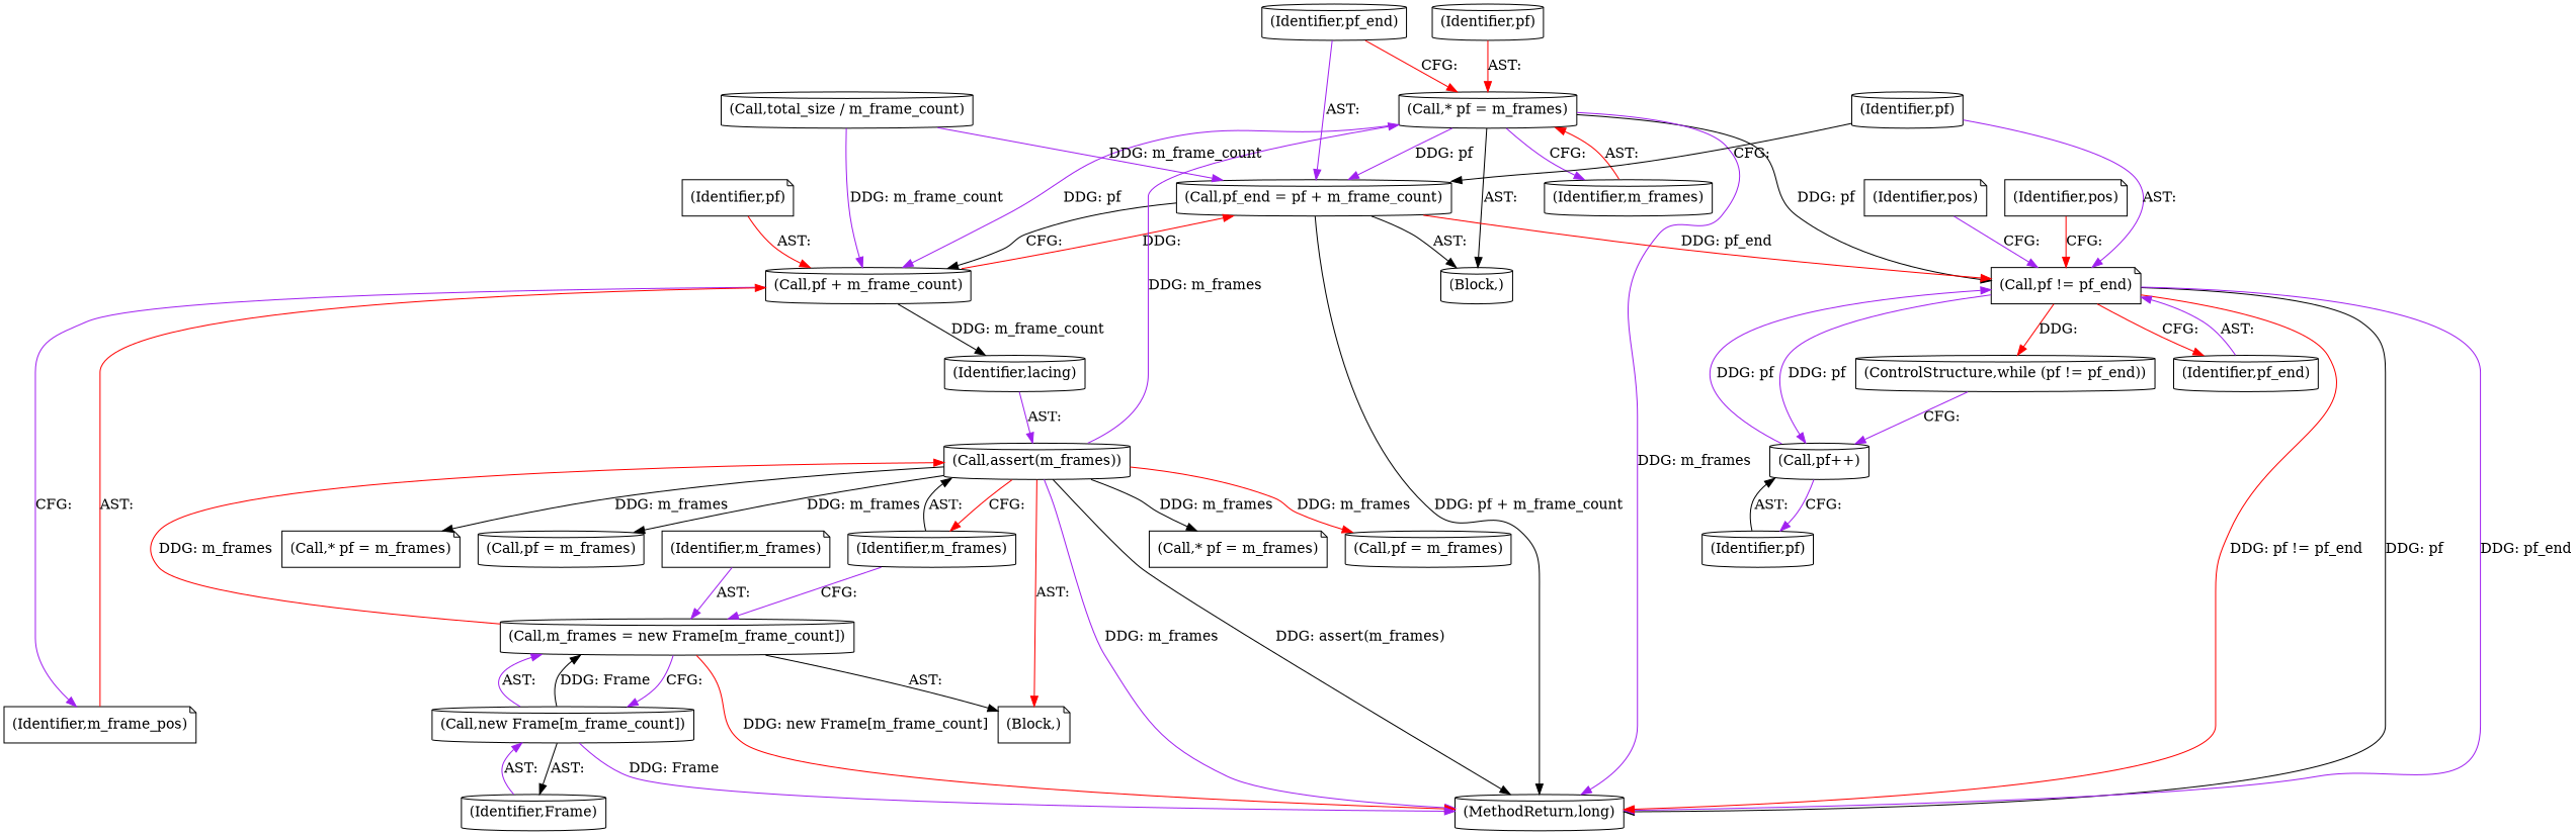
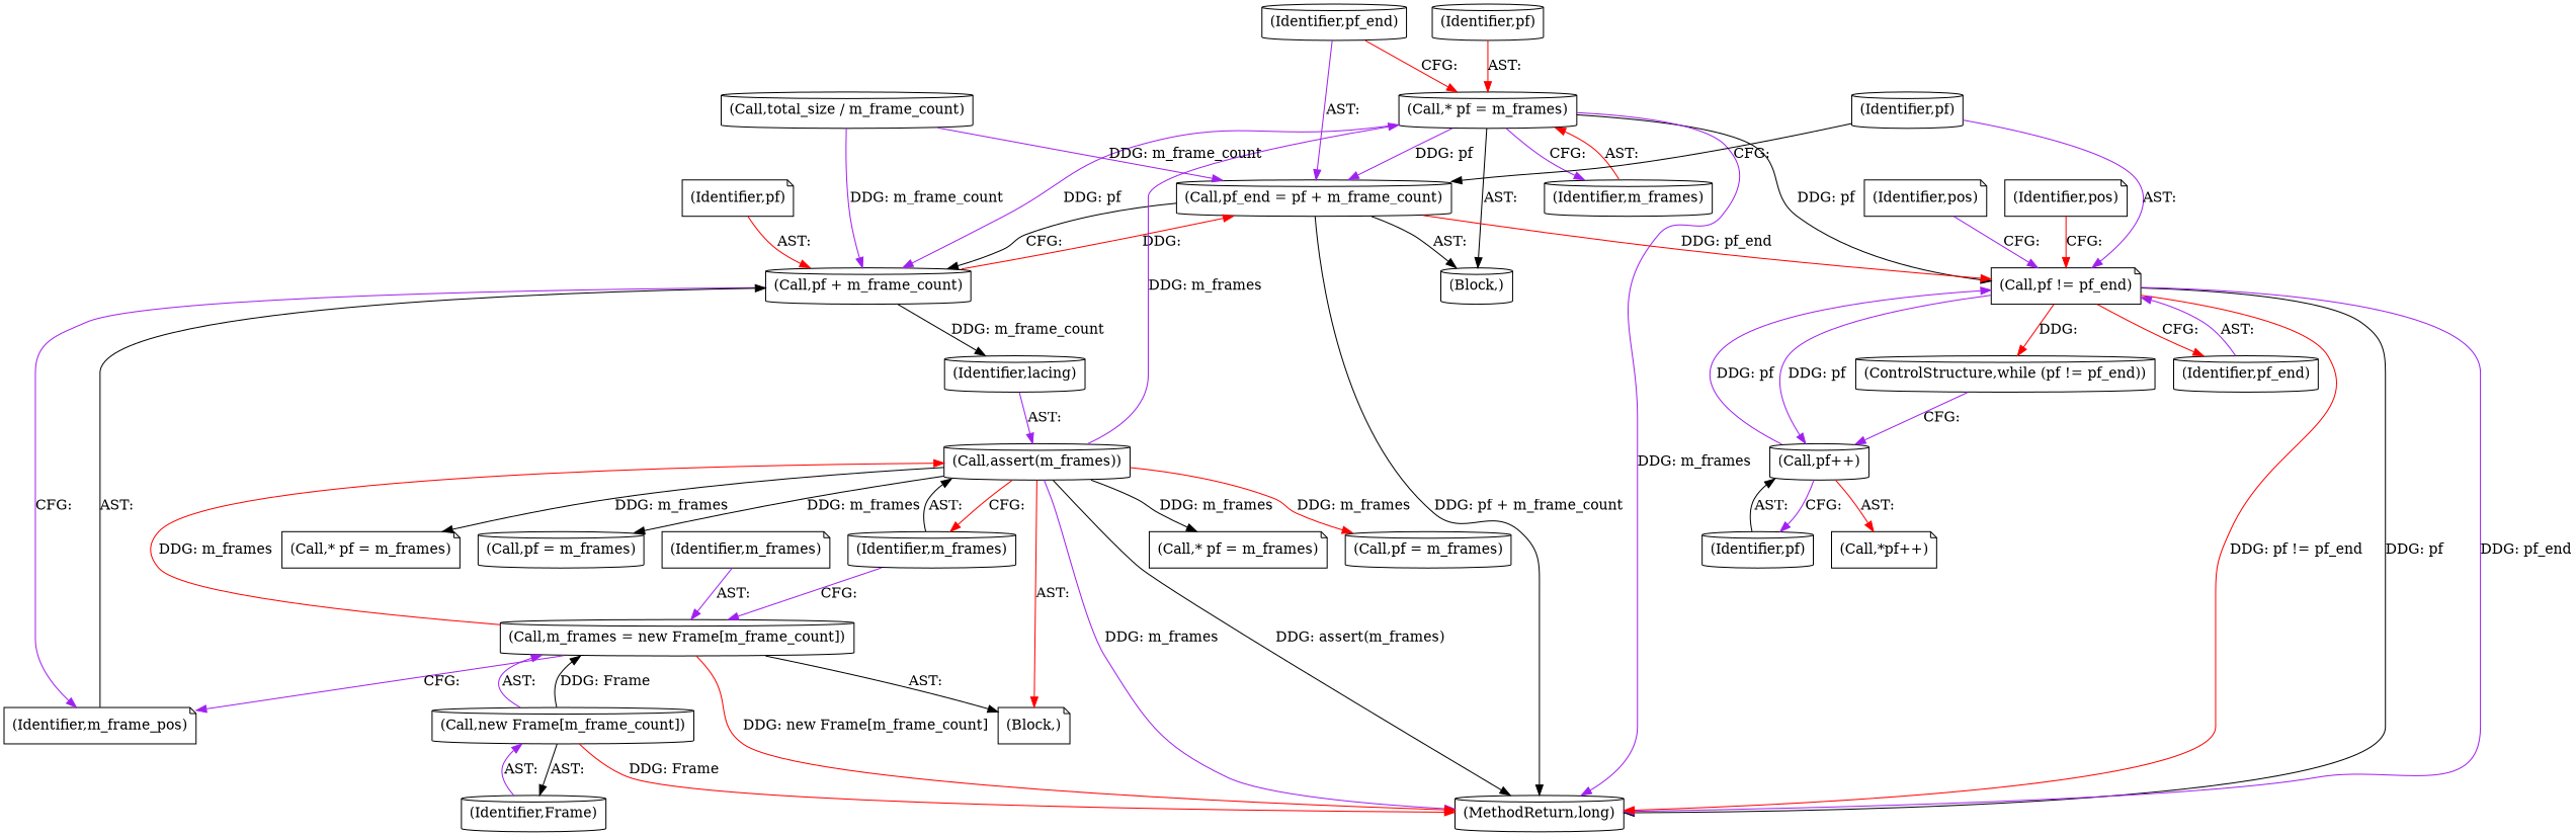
  digraph {
    node [shape=cylinder]
    edge [color=purple]
    n1 [label="(Call,* pf = m_frames)"]
    n2 [label="(Call,pf_end = pf + m_frame_count)"]
    n3 [label="(Call,pf != pf_end)" shape=note]
    n4 [label="(Call,pf + m_frame_count)"]
    n5 [label="(Block,)"]
    n6 [label="(MethodReturn,long)"]
    n7 [label="(Identifier,m_frames)"]
    n8 [label="(Call,pf++)"]
    n9 [label="(Identifier,pf_end)"]
    n10 [label="(ControlStructure,while (pf != pf_end))"]
    n11 [label="(Identifier,m_frame_pos)" shape=note]
    n12 [label="(Identifier,lacing)"]
    n13 [label="(Call,assert(m_frames))"]
    n14 [label="(Call,* pf = m_frames)" shape=note]
    n15 [label="(Call,pf = m_frames)"]
    n16 [label="(Call,* pf = m_frames)" shape=note]
    n17 [label="(Call,pf = m_frames)"]
    n18 [label="(Block,)" shape=note]
    n19 [label="(Identifier,m_frames)"]
    n20 [label="(Call,m_frames = new Frame[m_frame_count])"]
    n21 [label="(Call,new Frame[m_frame_count])"]
    n22 [label="(Identifier,Frame)"]
    n23 [label="(Identifier,pf)"]
+   n24 [label="(Call,*pf++)" shape=note]
    n25 [label="(Identifier,pf_end)"]
    n26 [label="(Identifier,pos)" shape=note]
    n27 [label="(Identifier,pos)" shape=note]
    n28 [label="(Call,total_size / m_frame_count)"]
    n29 [label="(Identifier,pf)"]
    n30 [label="(Identifier,pf)" shape=note]
    n31 [label="(Identifier,pf)"]
    n32 [label="(Identifier,m_frames)" shape=note]
    n1 -> n2 [label="DDG: pf"]
    n1 -> n3 [color=black label="DDG: pf"]
    n1 -> n4 [label="DDG: pf"]
    n1 -> n5 [color=black label="AST: "]
    n1 -> n6 [label="DDG: m_frames"]
    n1 -> n7 [label="CFG: "]
    n2 -> n3 [color=red label="DDG: pf_end"]
    n2 -> n4 [color=black label="CFG: "]
    n2 -> n5 [color=black label="AST: "]
    n2 -> n6 [color=black label="DDG: pf + m_frame_count"]
    n3 -> n6 [color=black label="DDG: pf"]
    n3 -> n6 [label="DDG: pf_end"]
    n3 -> n6 [color=red label="DDG: pf != pf_end"]
    n3 -> n8 [label="DDG: pf"]
    n3 -> n9 [color=red label="CFG: "]
    n3 -> n10 [color=red label="DDG: "]
    n4 -> n2 [color=red label="DDG: "]
    n4 -> n11 [label="CFG: "]
    n4 -> n12 [color=black label="DDG: m_frame_count"]
    n7 -> n1 [color=red label="AST: "]
    n8 -> n3 [label="DDG: pf"]
    n8 -> n23 [label="CFG: "]
+   n8 -> n24 [color=red label="AST: "]
    n9 -> n3 [label="AST: "]
    n10 -> n8 [label="CFG: "]
-   n11 -> n4 [color=red label="AST: "]
+   n11 -> n4 [color=black label="AST: "]
    n12 -> n13 [label="AST: "]
    n13 -> n1 [label="DDG: m_frames"]
    n13 -> n6 [label="DDG: m_frames"]
    n13 -> n6 [color=black label="DDG: assert(m_frames)"]
    n13 -> n14 [color=black label="DDG: m_frames"]
    n13 -> n15 [color=red label="DDG: m_frames"]
    n13 -> n16 [color=black label="DDG: m_frames"]
    n13 -> n17 [color=black label="DDG: m_frames"]
    n13 -> n18 [color=red label="AST: "]
    n13 -> n19 [color=red label="CFG: "]
    n19 -> n13 [color=black label="AST: "]
    n19 -> n20 [label="CFG: "]
    n20 -> n6 [color=red label="DDG: new Frame[m_frame_count]"]
    n20 -> n13 [color=red label="DDG: m_frames"]
    n20 -> n18 [color=black label="AST: "]
-   n20 -> n21 [label="CFG: "]
-   n21 -> n6 [label="DDG: Frame"]
+   n20 -> n11 [label="CFG: "]
+   n21 -> n6 [color=red label="DDG: Frame"]
    n21 -> n20 [label="AST: "]
    n21 -> n20 [color=black label="DDG: Frame"]
    n21 -> n22 [color=black label="AST: "]
    n22 -> n21 [label="AST: "]
    n23 -> n8 [color=black label="AST: "]
    n25 -> n1 [color=red label="CFG: "]
    n25 -> n2 [label="AST: "]
    n26 -> n3 [label="CFG: "]
    n27 -> n3 [color=red label="CFG: "]
    n28 -> n2 [label="DDG: m_frame_count"]
    n28 -> n4 [label="DDG: m_frame_count"]
    n29 -> n2 [color=black label="CFG: "]
    n29 -> n3 [label="AST: "]
    n30 -> n4 [color=red label="AST: "]
    n31 -> n1 [color=red label="AST: "]
    n32 -> n20 [label="AST: "]
  }
